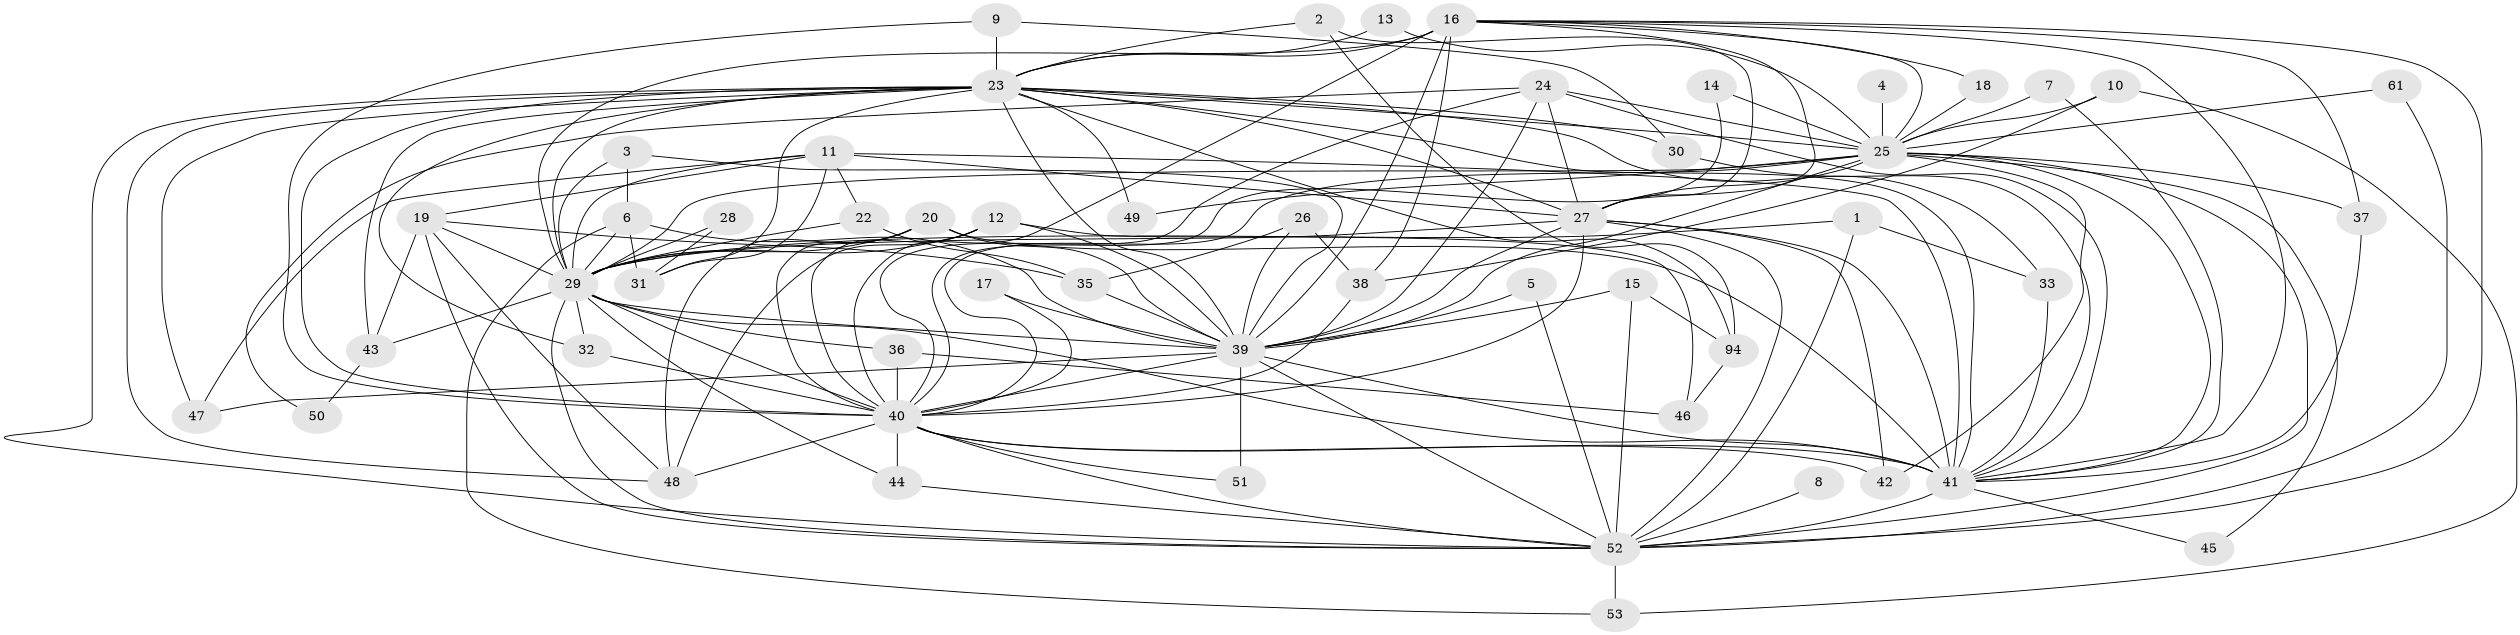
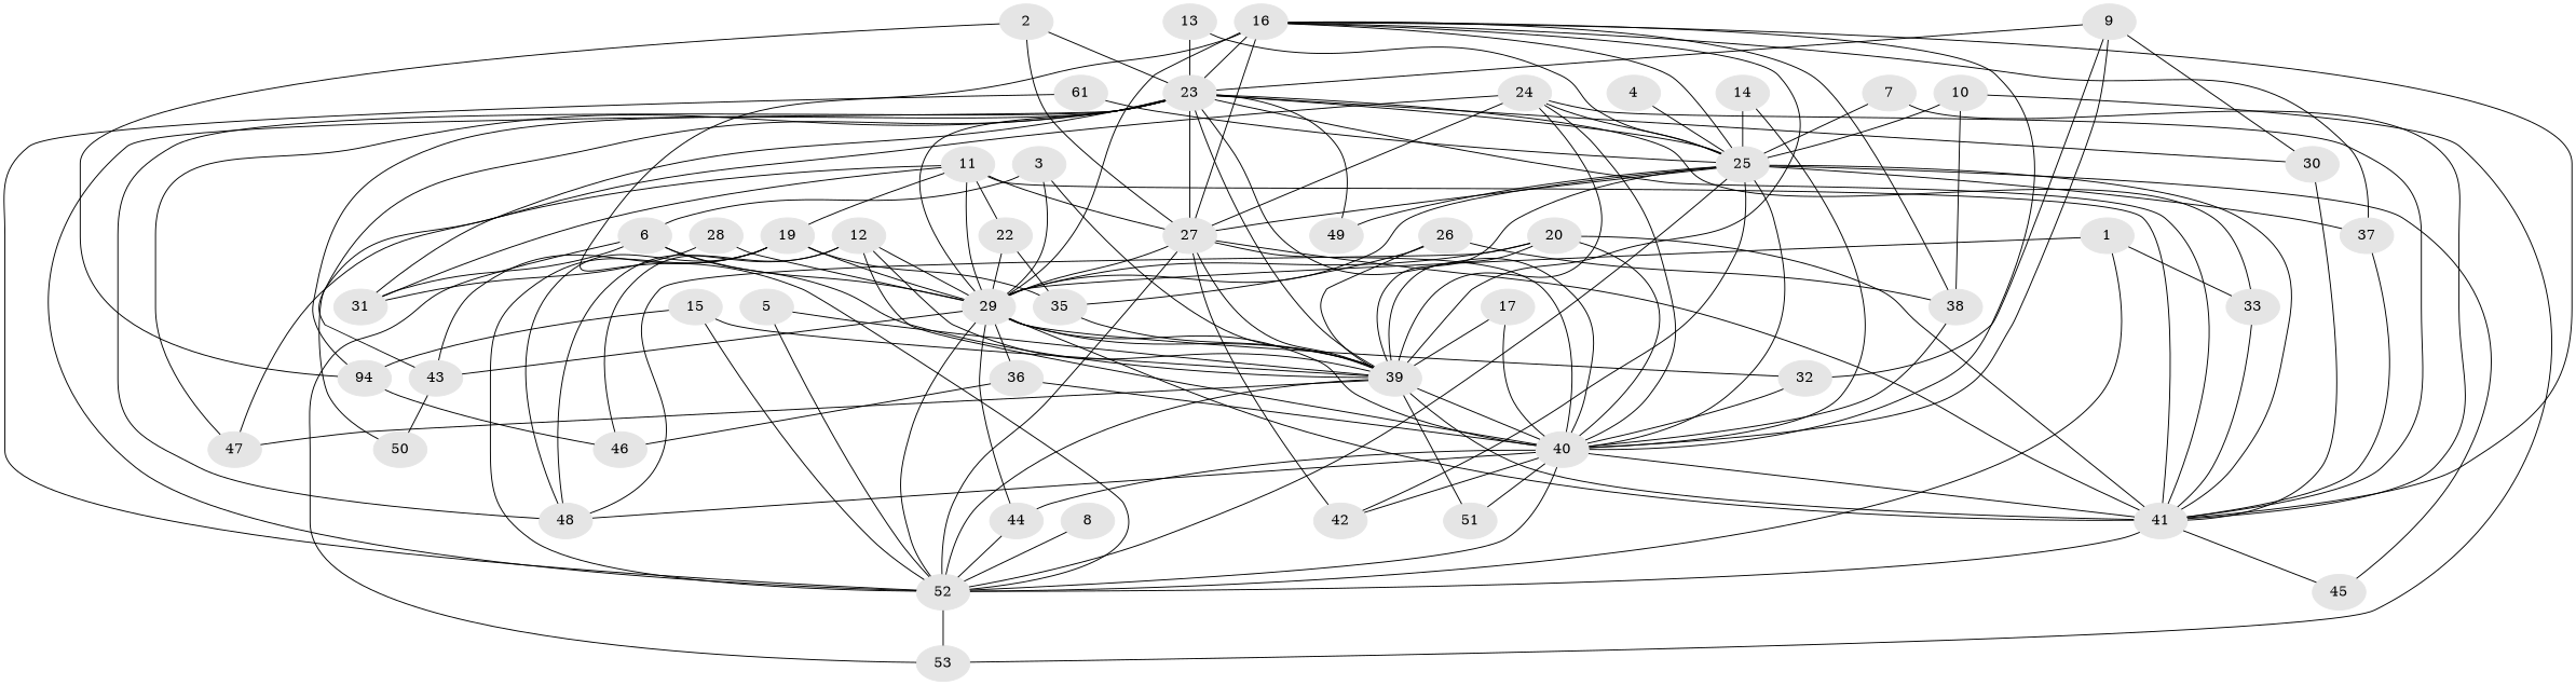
  graph {
    node [color=gray90 style=filled]
    edge [weight=1.0]
    1
    29
    33
    52
    39
    41
    40
    43
    32
    36
    44
    53
    2
    23
    27
    n16 [label=94]
    25
    31
    30
    47
    48
    49
    42
    46
    3
    6
    51
    4
    37
    45
    5
    7
    8
    9
    10
    38
    11
    19
    22
    35
    12
    13
    14
    15
    16
-   18
    17
    50
    20
    n50 [label=61]
    24
    26
    28
    1 -- 29
    1 -- 33
    1 -- 52
    29 -- 52 [weight=3.0]
    29 -- 39 [weight=2.0]
    29 -- 41 [weight=4.0]
    29 -- 40 [weight=2.0]
    29 -- 43
    29 -- 32
    29 -- 36
    29 -- 44
    33 -- 41
    52 -- 53
    39 -- 52
    39 -- 41 [weight=4.0]
    39 -- 40 [weight=2.0]
    39 -- 47
    39 -- 51 [weight=2.0]
    41 -- 52
    41 -- 45
    40 -- 52
    40 -- 41
    40 -- 44
    40 -- 48
    40 -- 42
    40 -- 51
    43 -- 50
    32 -- 40
    36 -- 40
    36 -- 46
    44 -- 52
    2 -- 23
    2 -- 27
    2 -- n16
    23 -- 29 [weight=3.0]
    23 -- 33 [weight=2.0]
    23 -- 52
    23 -- 39 [weight=2.0]
    23 -- 41
    23 -- 40
    23 -- 43
-   23 -- 32
+   9 -- 32
    23 -- 27
    23 -- n16
    23 -- 25
    23 -- 31
    23 -- 30
    23 -- 47
    23 -- 48
    23 -- 49
    27 -- 29 [weight=2.0]
    27 -- 52
    27 -- 39 [weight=2.0]
    27 -- 41
    27 -- 40
    27 -- 42 [weight=2.0]
    n16 -- 46
    25 -- 29 [weight=3.0]
    25 -- 52
    25 -- 39
    25 -- 41
    25 -- 40
    25 -- 27 [weight=2.0]
    25 -- 49
    25 -- 42
    25 -- 37
    25 -- 45
    30 -- 41
    3 -- 29
    3 -- 39
    3 -- 6
    6 -- 29
    6 -- 39
    6 -- 53
    6 -- 31
    4 -- 25
    37 -- 41
    5 -- 52
    5 -- 39
    7 -- 41
    7 -- 25
    8 -- 52
    9 -- 40
    9 -- 23
    9 -- 30
    10 -- 53
    10 -- 25 [weight=2.0]
    10 -- 38
    38 -- 40
    11 -- 29
    11 -- 41
    11 -- 27
    11 -- 31
    11 -- 47
    11 -- 19
    11 -- 22
    19 -- 29
    19 -- 52
    19 -- 43
    19 -- 48
    19 -- 35
    22 -- 29
    22 -- 35
    35 -- 39
    12 -- 29
    12 -- 39
    12 -- 40
    12 -- 48
    12 -- 46
    13 -- 23
    13 -- 25
    14 -- 40
    14 -- 25
    15 -- 52
    15 -- 39
    15 -- n16
    16 -- 29 [weight=4.0]
    16 -- 52 [weight=2.0]
    16 -- 39
    16 -- 41
    16 -- 40 [weight=2.0]
    16 -- 23 [weight=2.0]
    16 -- 27
    16 -- 25 [weight=2.0]
    16 -- 37
    16 -- 38
-   16 -- 18
-   18 -- 25
    17 -- 39
    17 -- 40
    20 -- 29
    20 -- 39
    20 -- 41
    20 -- 40
    20 -- 48
    n50 -- 52
    n50 -- 25
    24 -- 39
    24 -- 41
    24 -- 40
    24 -- 27
    24 -- 25
    24 -- 50
    26 -- 39
    26 -- 38
    26 -- 35
    28 -- 29
    28 -- 31
  }
